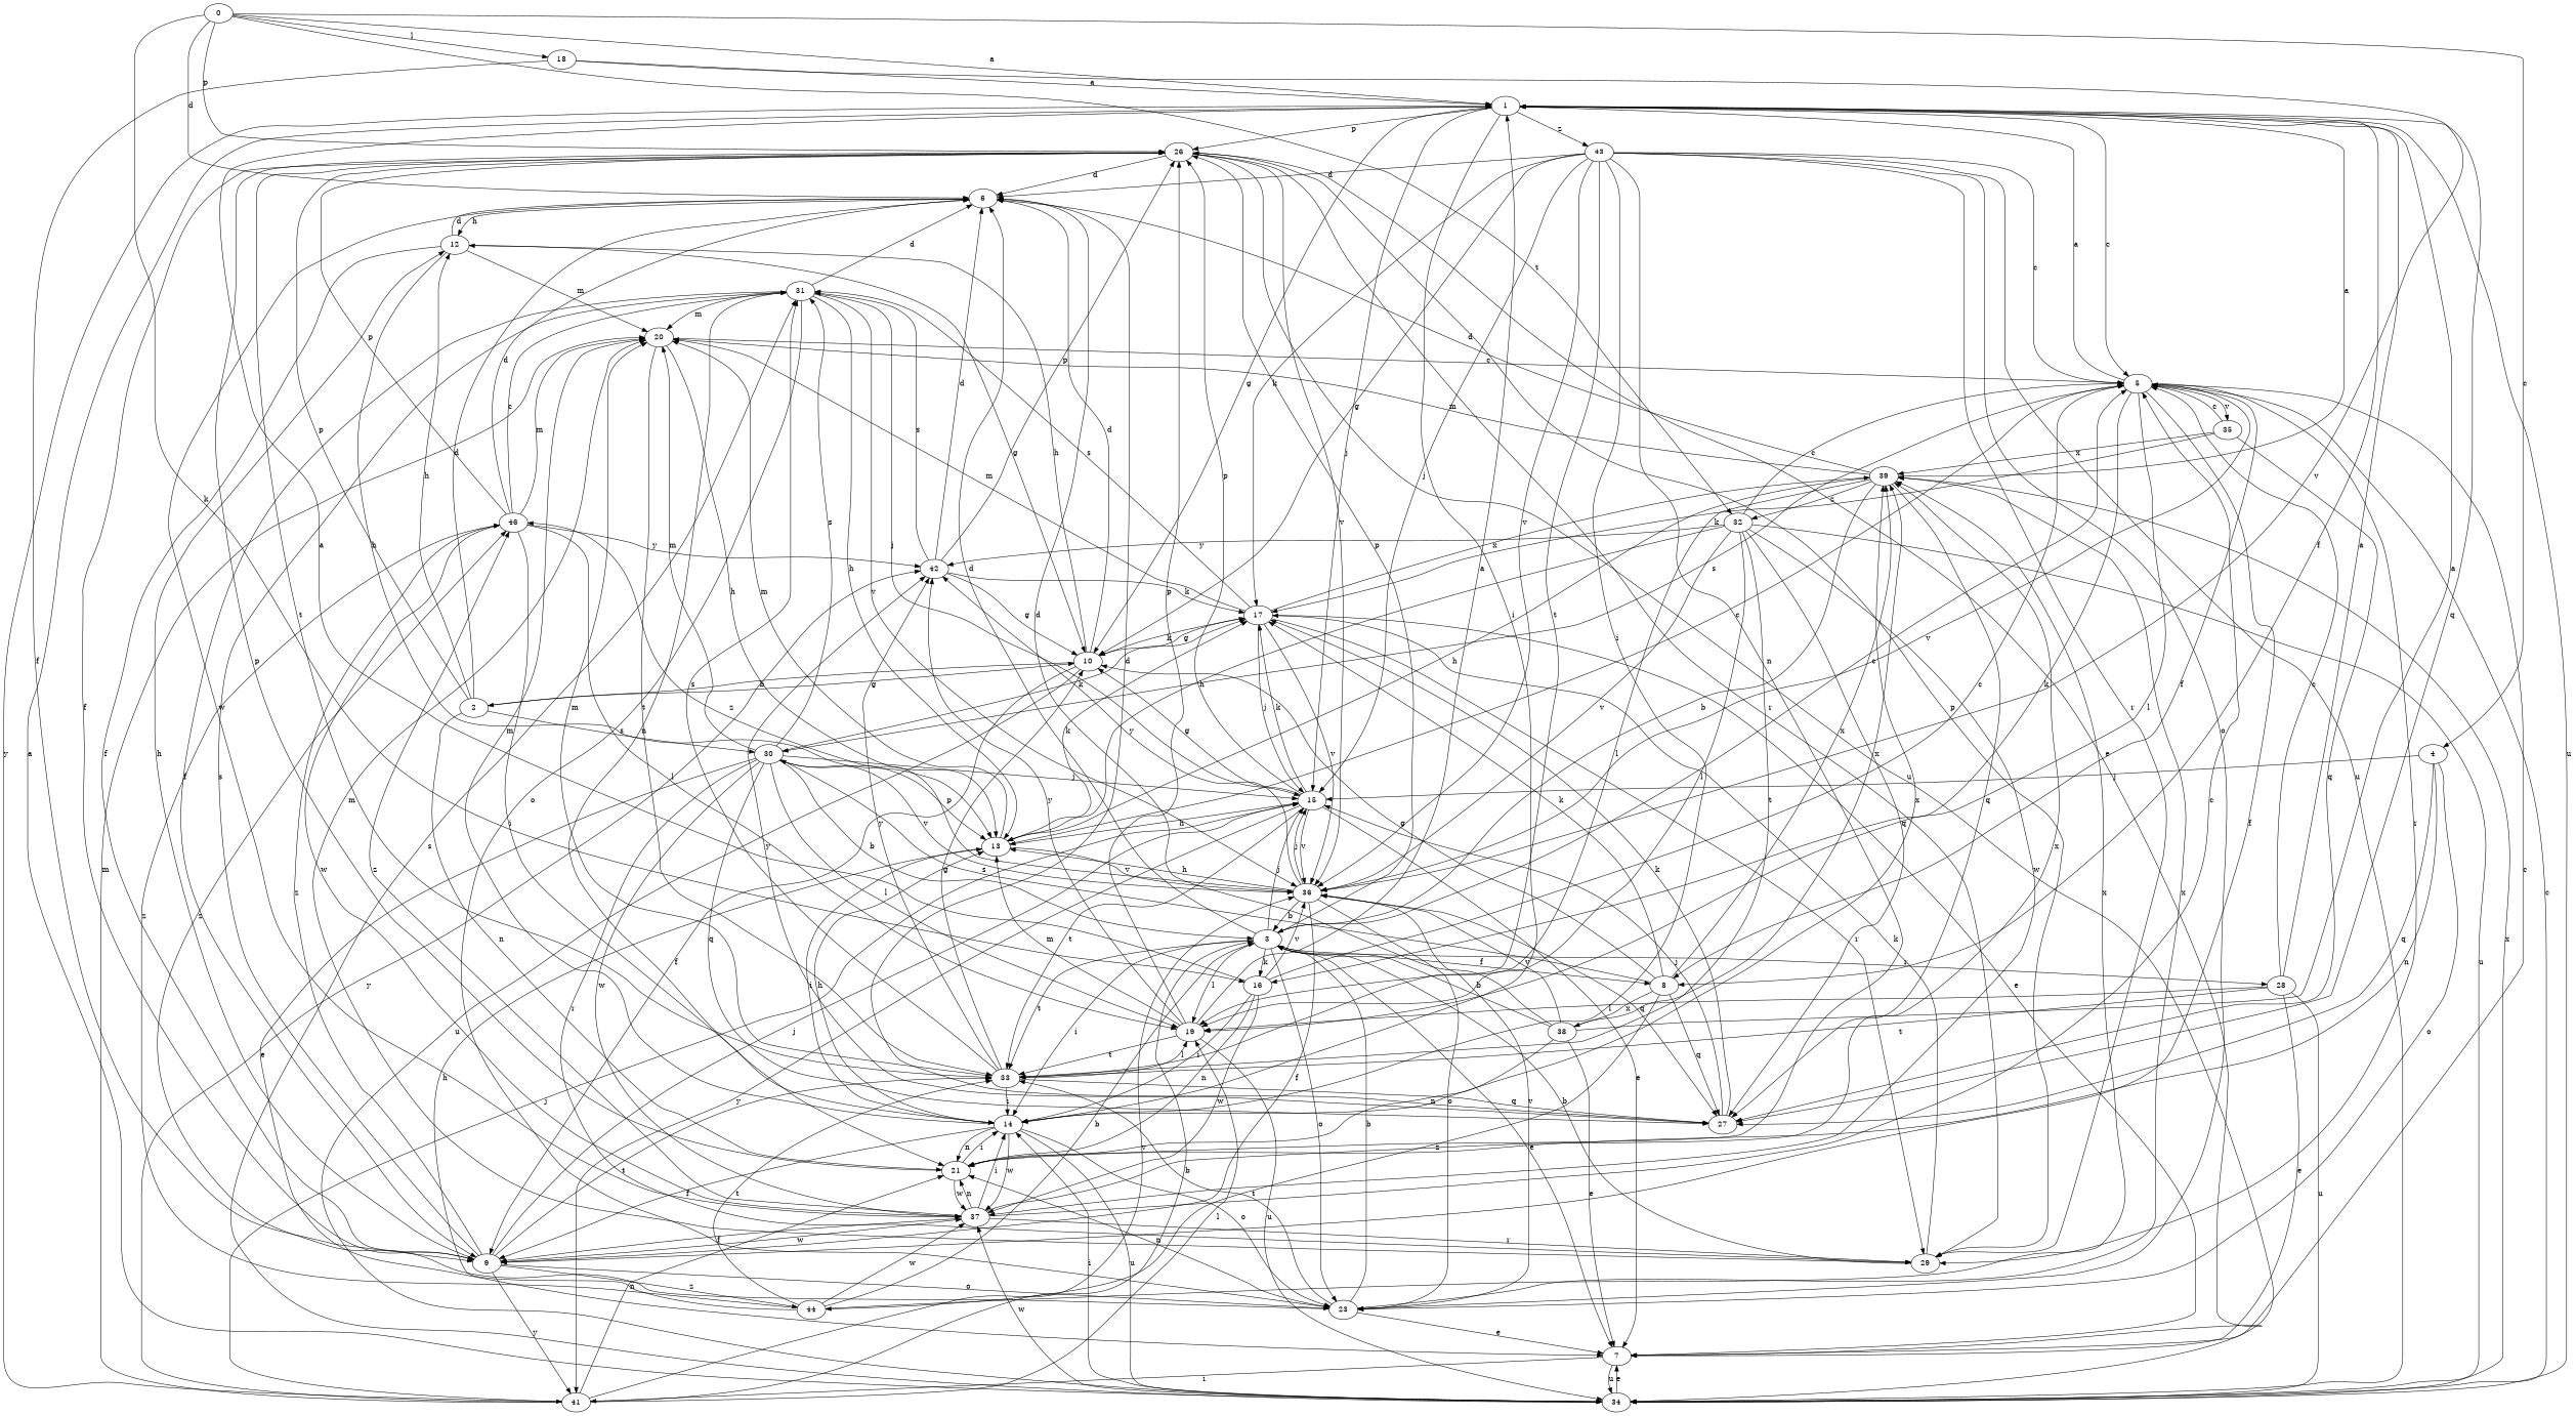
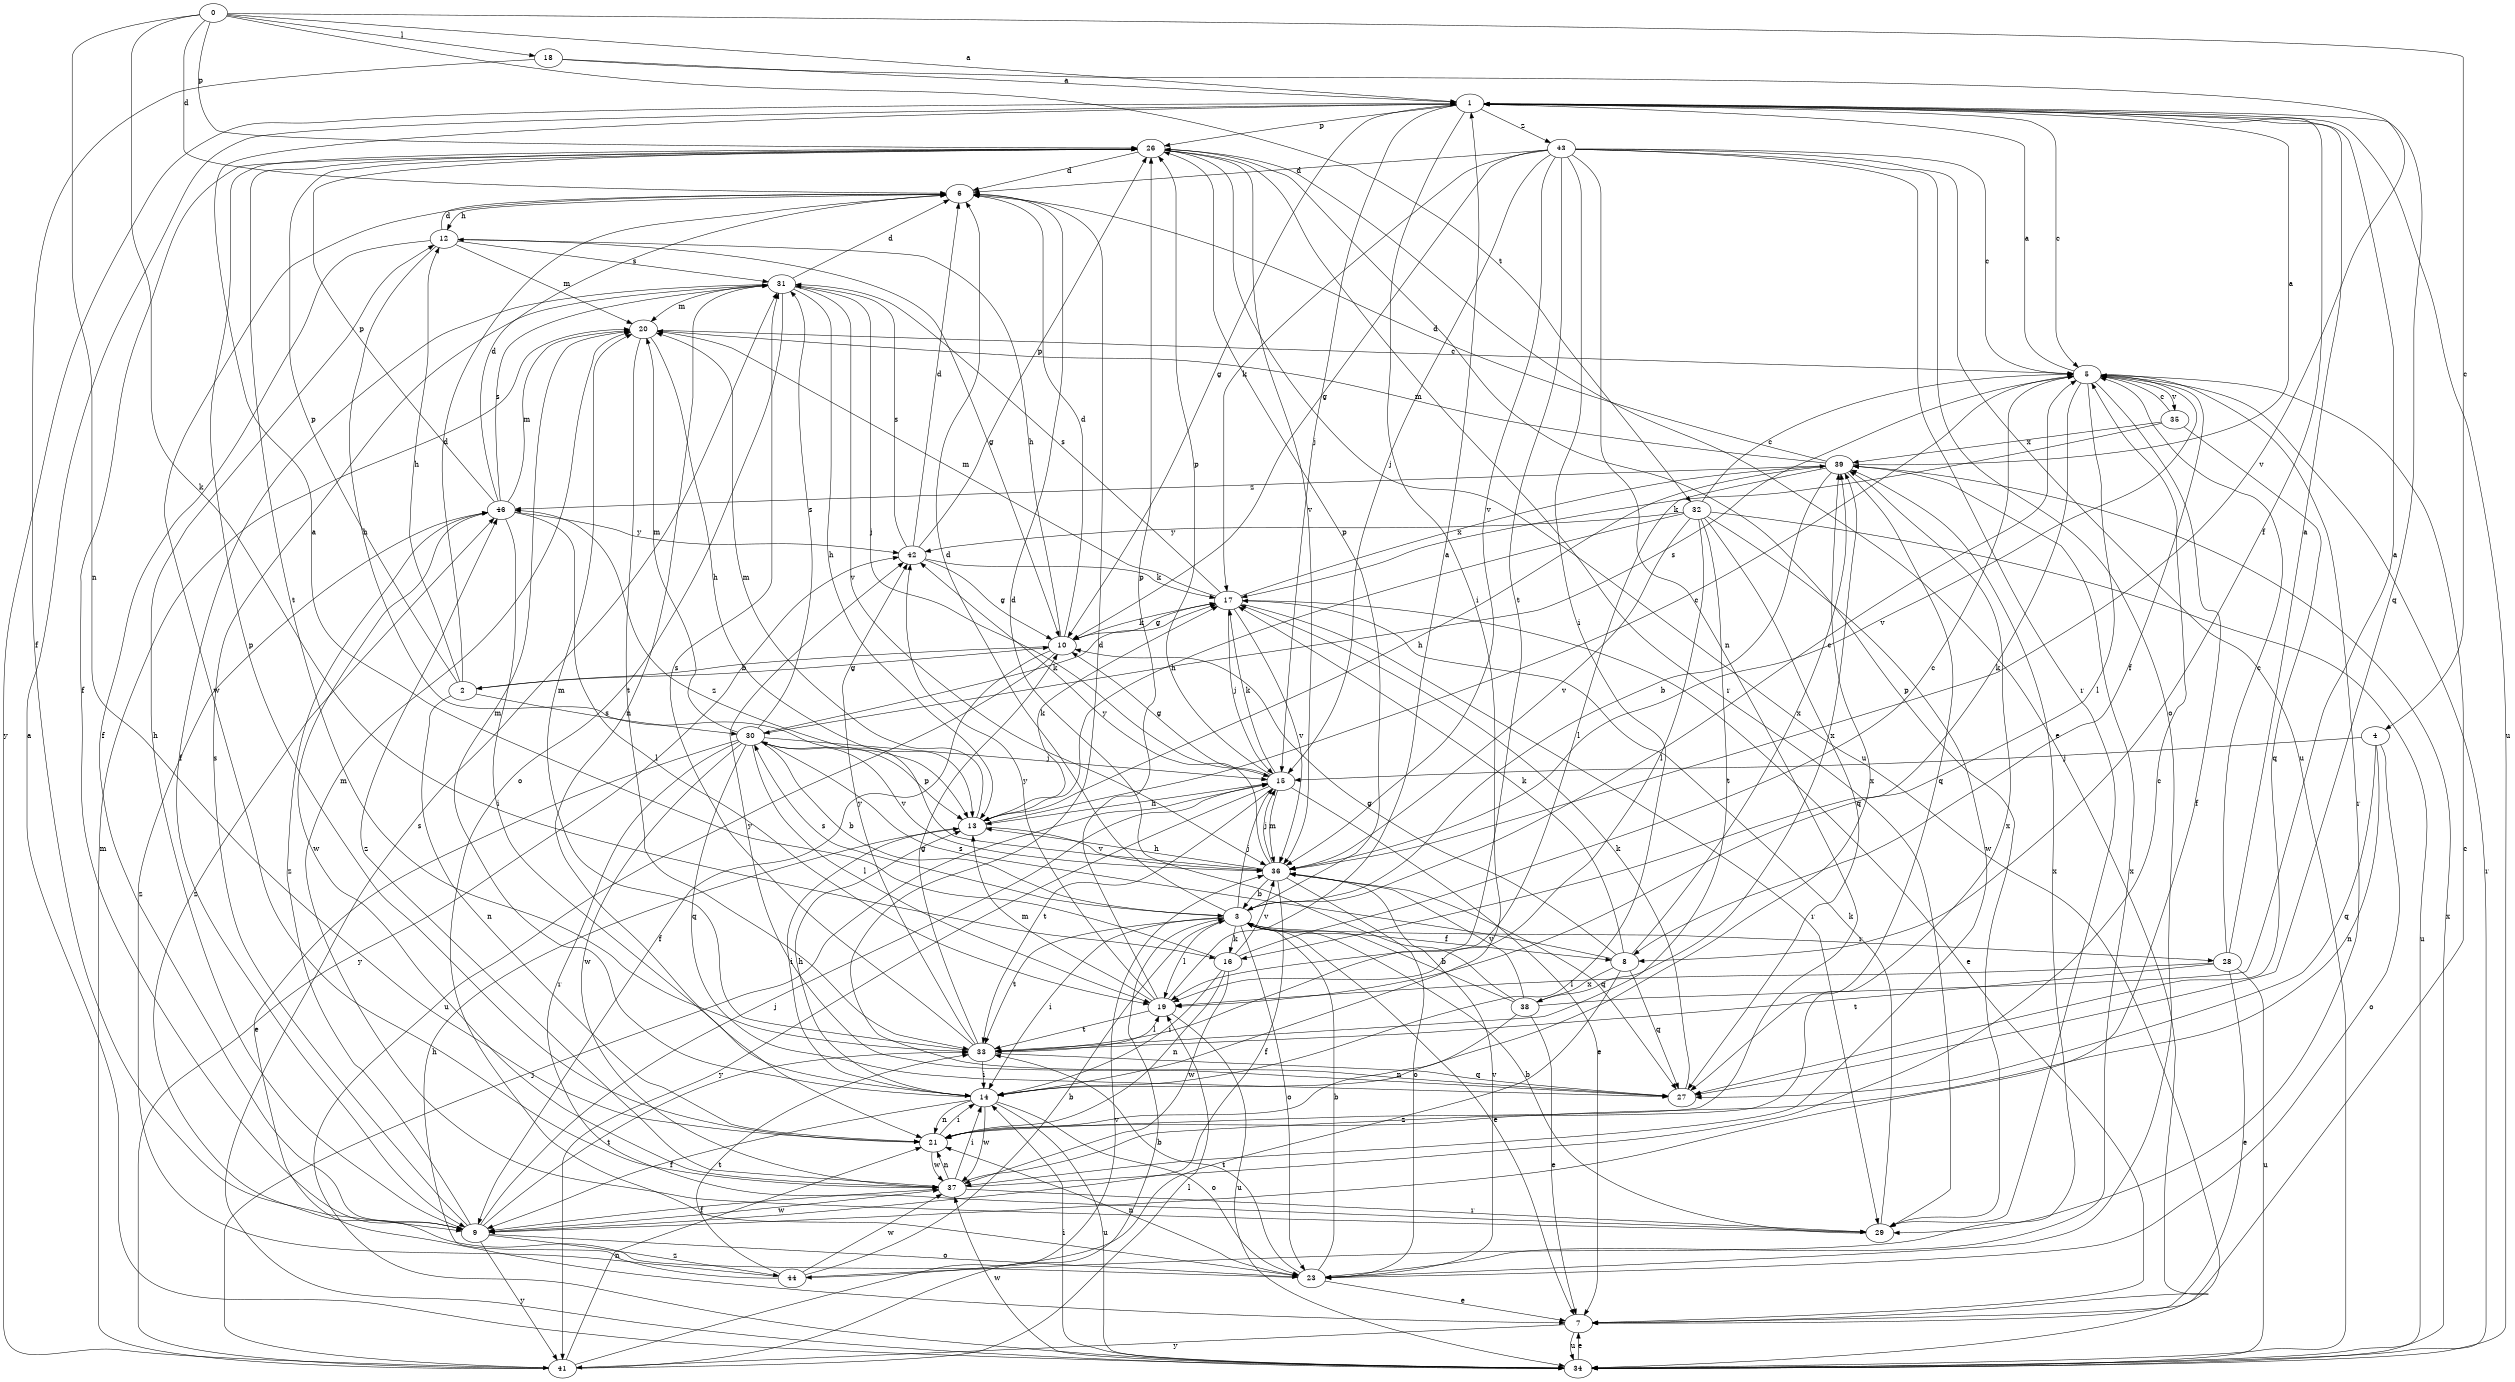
  strict digraph {
    0
    1
    4
    6
    16
    18
    21
    26
    32
    5
    8
    10
    14
    15
    27
    34
    41
    43
    23
    12
    37
    36
    9
    7
    33
    29
    19
    13
    42
    30
    35
    17
    38
    39
    44
    2
    20
    31
    3
    28
    46
    0 -> 1 [label=a]
    0 -> 4 [label=c]
    0 -> 6 [label=d]
    0 -> 16 [label=k]
    0 -> 18 [label=l]
+   0 -> 21 [label=n]
    0 -> 26 [label=p]
    0 -> 32 [label=t]
    1 -> 26 [label=p]
    1 -> 5 [label=c]
    1 -> 8 [label=f]
    1 -> 10 [label=g]
    1 -> 14 [label=i]
    1 -> 15 [label=j]
    1 -> 27 [label=q]
    1 -> 34 [label=u]
    1 -> 41 [label=y]
    1 -> 43 [label=z]
    4 -> 21 [label=n]
    4 -> 15 [label=j]
    4 -> 27 [label=q]
    4 -> 23 [label=o]
    6 -> 12 [label=h]
    6 -> 37 [label=w]
    16 -> 1 [label=a]
    16 -> 21 [label=n]
    16 -> 5 [label=c]
    16 -> 14 [label=i]
    16 -> 37 [label=w]
    16 -> 36 [label=v]
    18 -> 1 [label=a]
    18 -> 36 [label=v]
    18 -> 9 [label=f]
    21 -> 26 [label=p]
    21 -> 14 [label=i]
    21 -> 37 [label=w]
    26 -> 6 [label=d]
    26 -> 34 [label=u]
    26 -> 36 [label=v]
    26 -> 9 [label=f]
    26 -> 7 [label=e]
    26 -> 33 [label=t]
    26 -> 29 [label=r]
    32 -> 5 [label=c]
    32 -> 27 [label=q]
    32 -> 34 [label=u]
    32 -> 37 [label=w]
    32 -> 36 [label=v]
    32 -> 33 [label=t]
    32 -> 19 [label=l]
    32 -> 13 [label=h]
    32 -> 42 [label=y]
    5 -> 1 [label=a]
    5 -> 16 [label=k]
    5 -> 8 [label=f]
    5 -> 36 [label=v]
    5 -> 9 [label=f]
    5 -> 29 [label=r]
    5 -> 19 [label=l]
    5 -> 30 [label=s]
    5 -> 35 [label=v]
    8 -> 10 [label=g]
    8 -> 27 [label=q]
    8 -> 30 [label=s]
    8 -> 17 [label=k]
    8 -> 38 [label=x]
    8 -> 39 [label=x]
    8 -> 44 [label=z]
    10 -> 6 [label=d]
    10 -> 34 [label=u]
    10 -> 12 [label=h]
    10 -> 9 [label=f]
    10 -> 17 [label=k]
    10 -> 2 [label=b]
    14 -> 21 [label=n]
    14 -> 34 [label=u]
    14 -> 23 [label=o]
    14 -> 37 [label=w]
    14 -> 9 [label=f]
    14 -> 13 [label=h]
    14 -> 39 [label=x]
    14 -> 20 [label=m]
    15 -> 26 [label=p]
    15 -> 10 [label=g]
    15 -> 41 [label=y]
-   15 -> 36 [label=v]
+   15 -> 36 [label=m]
    15 -> 7 [label=e]
    15 -> 33 [label=t]
    15 -> 13 [label=h]
    15 -> 17 [label=k]
    27 -> 6 [label=d]
-   27 -> 15 [label=j]
    27 -> 42 [label=y]
    27 -> 17 [label=k]
    34 -> 1 [label=a]
-   34 -> 5 [label=c]
+   34 -> 5 [label=r]
    34 -> 14 [label=i]
    34 -> 37 [label=w]
    34 -> 7 [label=e]
    34 -> 39 [label=x]
    34 -> 31 [label=s]
    41 -> 21 [label=n]
    41 -> 15 [label=j]
    41 -> 36 [label=v]
    41 -> 19 [label=l]
    41 -> 42 [label=y]
    41 -> 20 [label=m]
    41 -> 3 [label=b]
    43 -> 6 [label=d]
    43 -> 21 [label=n]
    43 -> 5 [label=c]
    43 -> 10 [label=g]
    43 -> 14 [label=i]
    43 -> 15 [label=j]
    43 -> 34 [label=u]
    43 -> 23 [label=o]
    43 -> 36 [label=v]
    43 -> 33 [label=t]
    43 -> 29 [label=r]
    43 -> 17 [label=k]
    23 -> 21 [label=n]
    23 -> 36 [label=v]
    23 -> 7 [label=e]
    23 -> 33 [label=t]
    23 -> 39 [label=x]
    23 -> 3 [label=b]
    23 -> 46 [label=z]
    12 -> 6 [label=d]
    12 -> 10 [label=g]
    12 -> 9 [label=f]
    12 -> 13 [label=h]
    12 -> 20 [label=m]
+   12 -> 31 [label=s]
    37 -> 21 [label=n]
    37 -> 5 [label=c]
    37 -> 14 [label=i]
    37 -> 9 [label=f]
    37 -> 29 [label=r]
    37 -> 39 [label=x]
    37 -> 46 [label=z]
    36 -> 15 [label=j]
    36 -> 27 [label=q]
    36 -> 23 [label=o]
    36 -> 9 [label=f]
    36 -> 13 [label=h]
    36 -> 42 [label=y]
    36 -> 3 [label=b]
    36 -> 46 [label=z]
    9 -> 15 [label=j]
    9 -> 41 [label=y]
    9 -> 23 [label=o]
    9 -> 12 [label=h]
    9 -> 37 [label=w]
    9 -> 33 [label=t]
    9 -> 44 [label=z]
    9 -> 31 [label=s]
    9 -> 46 [label=z]
    7 -> 5 [label=c]
    7 -> 34 [label=u]
-   7 -> 41 [label=i]
+   7 -> 41 [label=y]
    33 -> 10 [label=g]
    33 -> 14 [label=i]
    33 -> 27 [label=q]
    33 -> 19 [label=l]
    33 -> 42 [label=y]
    33 -> 20 [label=m]
    33 -> 31 [label=s]
    29 -> 26 [label=p]
    29 -> 17 [label=k]
    29 -> 20 [label=m]
    29 -> 3 [label=b]
    19 -> 1 [label=a]
    19 -> 26 [label=p]
    19 -> 34 [label=u]
    19 -> 33 [label=t]
    19 -> 13 [label=m]
    19 -> 42 [label=y]
    13 -> 5 [label=c]
    13 -> 14 [label=i]
    13 -> 36 [label=v]
    13 -> 17 [label=k]
    13 -> 20 [label=m]
    42 -> 6 [label=d]
    42 -> 26 [label=p]
    42 -> 10 [label=g]
    42 -> 17 [label=k]
    42 -> 31 [label=s]
    30 -> 15 [label=j]
    30 -> 27 [label=q]
    30 -> 37 [label=w]
    30 -> 36 [label=v]
    30 -> 7 [label=e]
    30 -> 29 [label=r]
    30 -> 19 [label=l]
    30 -> 13 [label=p]
    30 -> 17 [label=k]
    30 -> 20 [label=m]
    30 -> 31 [label=s]
    30 -> 3 [label=b]
    35 -> 5 [label=c]
    35 -> 27 [label=q]
    35 -> 17 [label=k]
    35 -> 39 [label=x]
    17 -> 10 [label=g]
    17 -> 15 [label=j]
    17 -> 36 [label=v]
    17 -> 7 [label=e]
    17 -> 29 [label=r]
    17 -> 39 [label=x]
    17 -> 20 [label=m]
    17 -> 31 [label=s]
    38 -> 1 [label=a]
    38 -> 6 [label=d]
    38 -> 21 [label=n]
    38 -> 36 [label=v]
    38 -> 7 [label=e]
    38 -> 39 [label=x]
    38 -> 3 [label=b]
    39 -> 1 [label=a]
    39 -> 6 [label=d]
    39 -> 27 [label=q]
    39 -> 19 [label=l]
    39 -> 13 [label=h]
    39 -> 20 [label=m]
    39 -> 3 [label=b]
-   39 -> 32 [label=z]
+   39 -> 46 [label=z]
    44 -> 37 [label=w]
    44 -> 33 [label=t]
    44 -> 13 [label=h]
    44 -> 39 [label=x]
    44 -> 3 [label=b]
    44 -> 46 [label=z]
    2 -> 6 [label=d]
    2 -> 21 [label=n]
    2 -> 26 [label=p]
    2 -> 10 [label=g]
    2 -> 12 [label=h]
    2 -> 30 [label=s]
    20 -> 5 [label=c]
    20 -> 33 [label=t]
    20 -> 13 [label=h]
    31 -> 6 [label=d]
    31 -> 21 [label=n]
    31 -> 15 [label=j]
    31 -> 23 [label=o]
    31 -> 36 [label=v]
    31 -> 9 [label=f]
    31 -> 13 [label=h]
    31 -> 20 [label=m]
    3 -> 6 [label=d]
    3 -> 16 [label=k]
    3 -> 26 [label=p]
    3 -> 5 [label=c]
    3 -> 8 [label=f]
    3 -> 14 [label=i]
    3 -> 15 [label=j]
    3 -> 23 [label=o]
    3 -> 7 [label=e]
    3 -> 33 [label=t]
    3 -> 19 [label=l]
+   3 -> 30 [label=s]
    3 -> 28 [label=r]
    28 -> 1 [label=a]
    28 -> 5 [label=c]
    28 -> 34 [label=u]
    28 -> 7 [label=e]
    28 -> 33 [label=t]
    28 -> 19 [label=l]
    46 -> 6 [label=d]
    46 -> 26 [label=p]
    46 -> 14 [label=i]
    46 -> 37 [label=w]
    46 -> 19 [label=l]
    46 -> 42 [label=y]
    46 -> 20 [label=m]
-   46 -> 31 [label=c]
+   46 -> 31 [label=s]
  }
